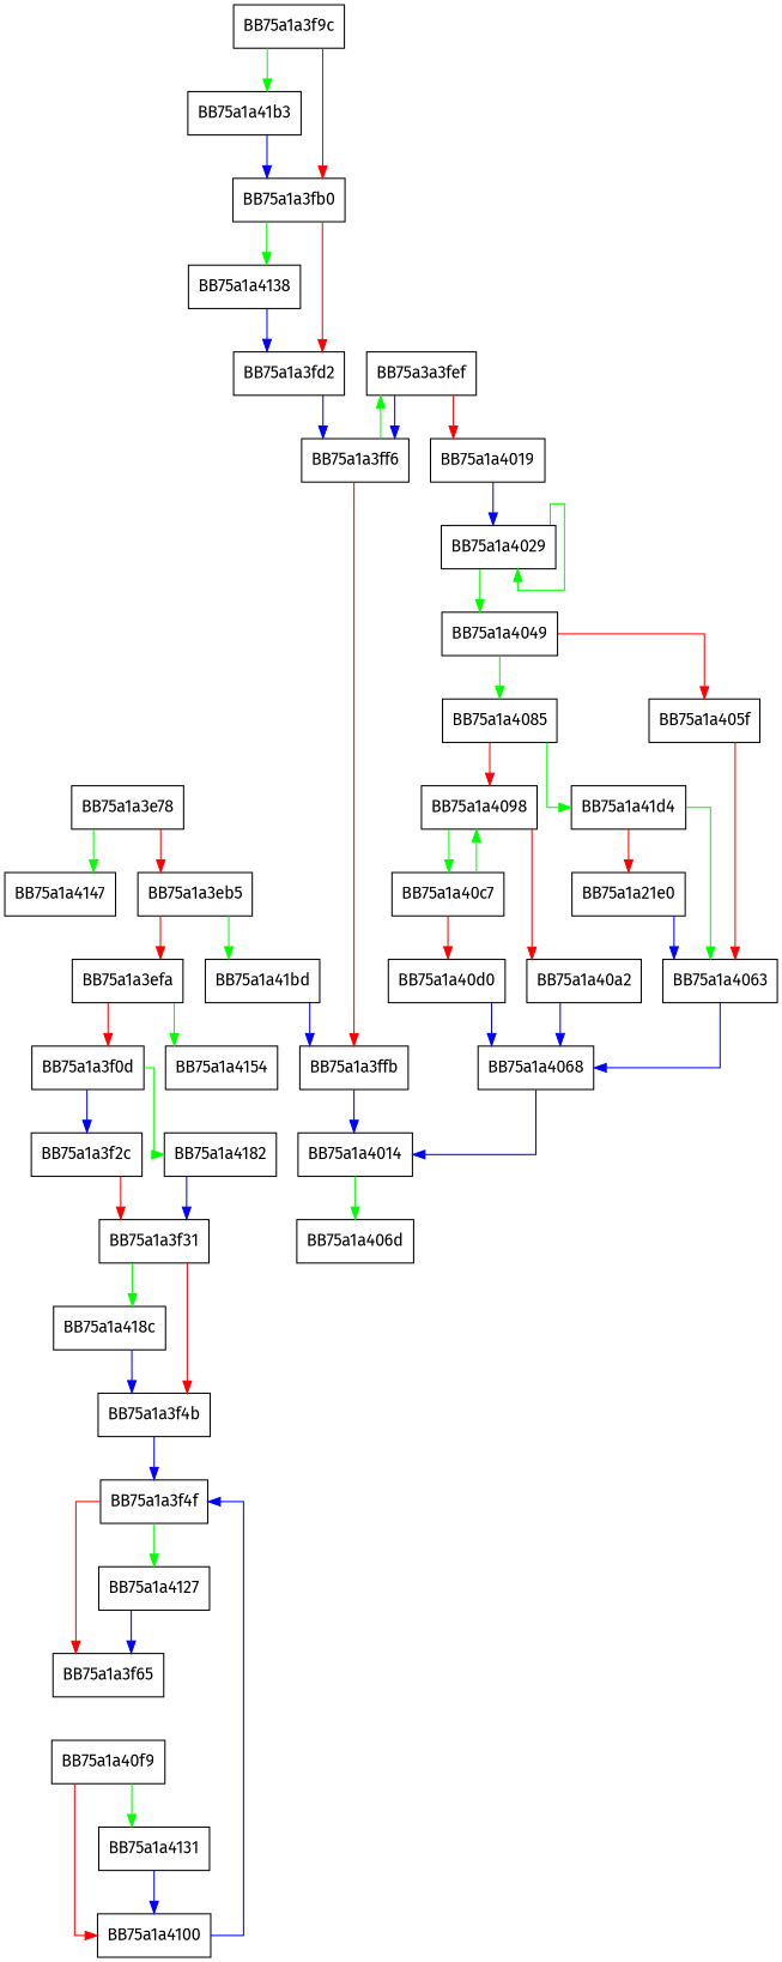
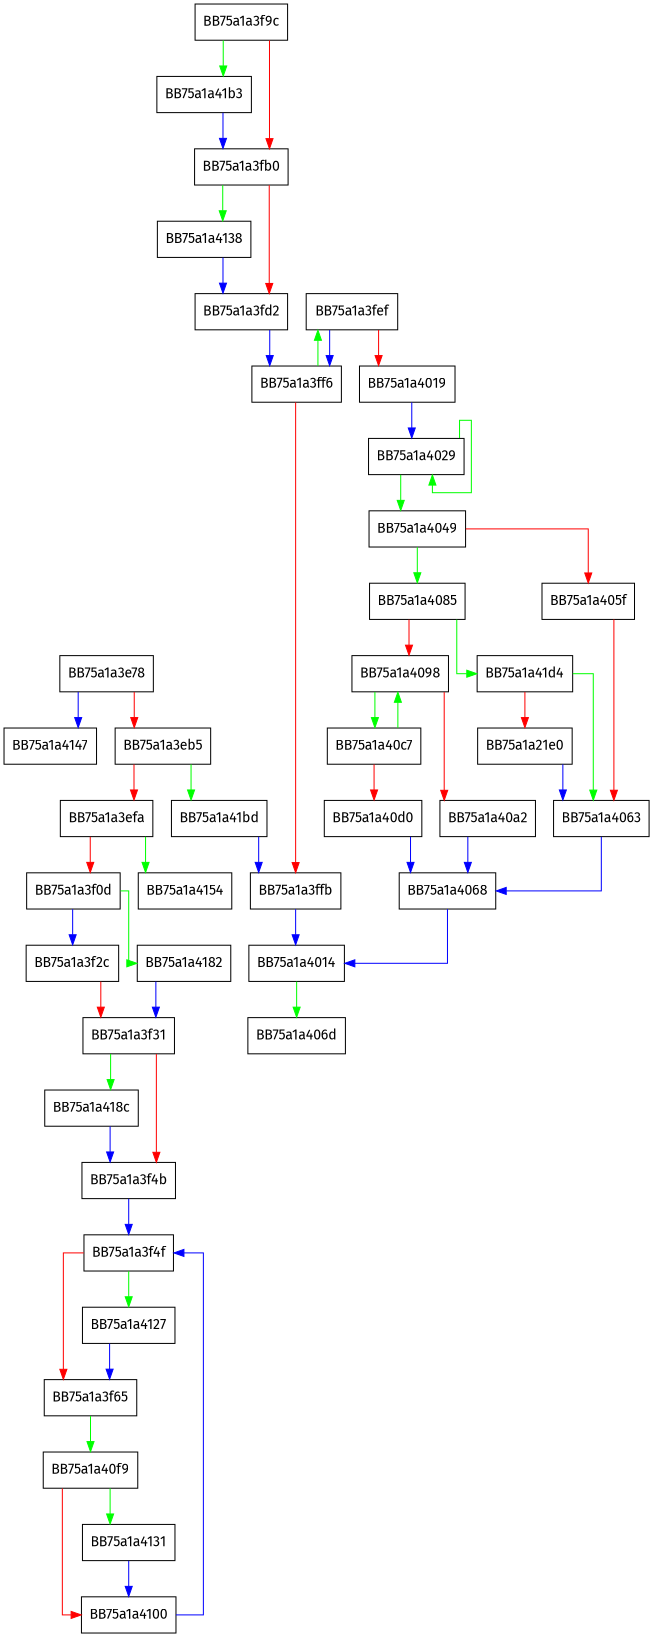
  digraph {
    fontname="Fira Sans"
    splines=ortho
    node [fontname="Fira Sans" shape=box]
    edge [color=green fontname="Fira Sans"]
    BB75a1a3e78
    BB75a1a4147
    BB75a1a3eb5
    BB75a1a41bd
    BB75a1a3efa
    BB75a1a3ffb
    BB75a1a4154
    BB75a1a3f0d
    BB75a1a4014
    BB75a1a4182
    BB75a1a3f2c
    BB75a1a3f31
    BB75a1a418c
    BB75a1a3f4b
    BB75a1a3f4f
    BB75a1a4127
    BB75a1a3f65
    BB75a1a40f9
    BB75a1a4131
    BB75a1a4100
    BB75a1a3f9c
    BB75a1a41b3
    BB75a1a3fb0
    BB75a1a4138
    BB75a1a3fd2
    BB75a1a3ff6
-   BB75a1a3fef [label=BB75a3a3fef]
+   BB75a1a3fef
    BB75a1a4019
    BB75a1a406d
    BB75a1a4029
    BB75a1a4049
    BB75a1a4085
    BB75a1a405f
    BB75a1a41d4
    BB75a1a4098
    BB75a1a4063
    n37 [label=BB75a1a21e0]
    BB75a1a40c7
    BB75a1a40a2
    BB75a1a4068
    BB75a1a40d0
-   BB75a1a3e78 -> BB75a1a4147
+   BB75a1a3e78 -> BB75a1a4147 [color=blue]
    BB75a1a3e78 -> BB75a1a3eb5 [color=red]
    BB75a1a3eb5 -> BB75a1a41bd
    BB75a1a3eb5 -> BB75a1a3efa [color=red]
    BB75a1a41bd -> BB75a1a3ffb [color=blue]
    BB75a1a3efa -> BB75a1a4154
    BB75a1a3efa -> BB75a1a3f0d [color=red]
    BB75a1a3ffb -> BB75a1a4014 [color=blue]
    BB75a1a3f0d -> BB75a1a4182
    BB75a1a3f0d -> BB75a1a3f2c [color=blue]
    BB75a1a4014 -> BB75a1a406d
    BB75a1a4182 -> BB75a1a3f31 [color=blue]
    BB75a1a3f2c -> BB75a1a3f31 [color=red]
    BB75a1a3f31 -> BB75a1a418c
    BB75a1a3f31 -> BB75a1a3f4b [color=red]
    BB75a1a418c -> BB75a1a3f4b [color=blue]
    BB75a1a3f4b -> BB75a1a3f4f [color=blue]
    BB75a1a3f4f -> BB75a1a4127
    BB75a1a3f4f -> BB75a1a3f65 [color=red]
    BB75a1a4127 -> BB75a1a3f65 [color=blue]
+   BB75a1a3f65 -> BB75a1a40f9
    BB75a1a40f9 -> BB75a1a4131
    BB75a1a40f9 -> BB75a1a4100 [color=red]
    BB75a1a4131 -> BB75a1a4100 [color=blue]
    BB75a1a4100 -> BB75a1a3f4f [color=blue]
    BB75a1a3f9c -> BB75a1a41b3
    BB75a1a3f9c -> BB75a1a3fb0 [color=red]
    BB75a1a41b3 -> BB75a1a3fb0 [color=blue]
    BB75a1a3fb0 -> BB75a1a4138
    BB75a1a3fb0 -> BB75a1a3fd2 [color=red]
    BB75a1a4138 -> BB75a1a3fd2 [color=blue]
    BB75a1a3fd2 -> BB75a1a3ff6 [color=blue]
    BB75a1a3ff6 -> BB75a1a3ffb [color=red]
    BB75a1a3ff6 -> BB75a1a3fef
    BB75a1a3fef -> BB75a1a3ff6 [color=blue]
    BB75a1a3fef -> BB75a1a4019 [color=red]
    BB75a1a4019 -> BB75a1a4029 [color=blue]
    BB75a1a4029 -> BB75a1a4029
    BB75a1a4029 -> BB75a1a4049
    BB75a1a4049 -> BB75a1a4085
    BB75a1a4049 -> BB75a1a405f [color=red]
    BB75a1a4085 -> BB75a1a41d4
    BB75a1a4085 -> BB75a1a4098 [color=red]
    BB75a1a405f -> BB75a1a4063 [color=red]
    BB75a1a41d4 -> BB75a1a4063
    BB75a1a41d4 -> n37 [color=red]
    BB75a1a4098 -> BB75a1a40c7
    BB75a1a4098 -> BB75a1a40a2 [color=red]
    BB75a1a4063 -> BB75a1a4068 [color=blue]
    n37 -> BB75a1a4063 [color=blue]
    BB75a1a40c7 -> BB75a1a4098
    BB75a1a40c7 -> BB75a1a40d0 [color=red]
    BB75a1a40a2 -> BB75a1a4068 [color=blue]
    BB75a1a4068 -> BB75a1a4014 [color=blue]
    BB75a1a40d0 -> BB75a1a4068 [color=blue]
  }
